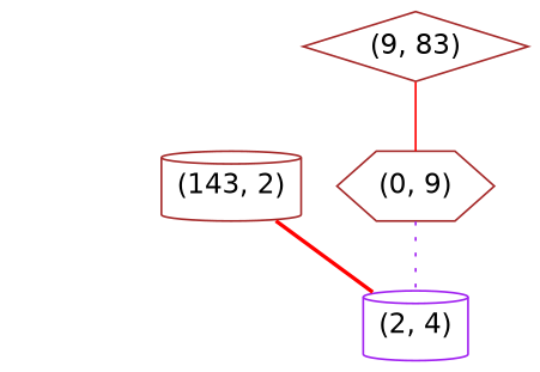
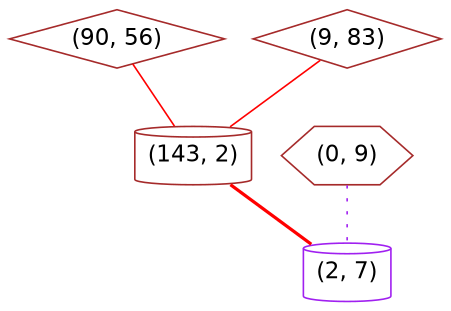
  graph {
    fontname="DejaVu Sans"
    node [color=brown fontname="DejaVu Sans" shape=cylinder]
    edge [color=red fontname="DejaVu Sans" style=solid weight=1]
    n1 [label="(0, 9)" shape=hexagon]
-   "(2, 4)" [color=purple]
+   "(2, 4)" [color=purple label="(2, 7)"]
+   "(90, 56)" [shape=diamond]
    "(143, 2)"
    "(9, 83)" [shape=diamond]
    n1 -- "(2, 4)" [color=purple style=dotted weight=4]
+   "(90, 56)" -- "(143, 2)"
    "(143, 2)" -- "(2, 4)" [style=bold]
-   "(9, 83)" -- n1
+   "(9, 83)" -- "(143, 2)"
  }
